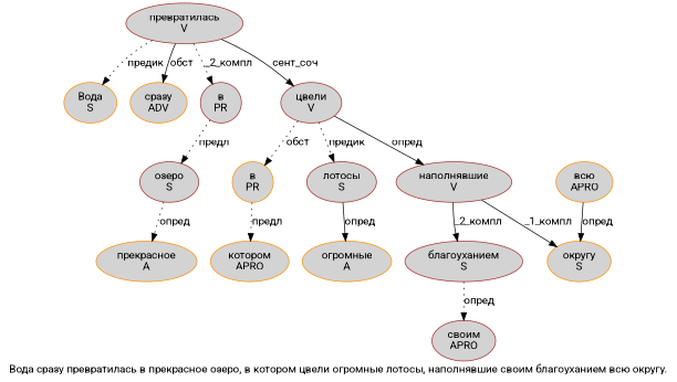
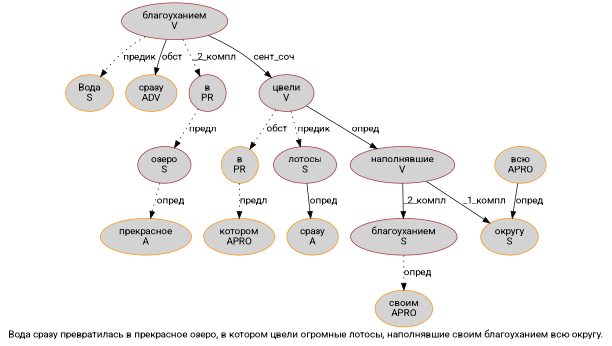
  digraph {
    fontname=Roboto
    label="Вода сразу превратилась в прекрасное озеро, в котором цвели огромные лотосы, наполнявшие своим благоуханием всю округу."
    node [color=darkorange fillcolor=lightgray fontname=Roboto penwidth=1 shape=ellipse style=filled]
    edge [fontname=Roboto style=dotted]
    n1 [label="Вода\nS"]
    n2 [label="сразу\nADV"]
-   n3 [color=brown label="превратилась\nV"]
+   n3 [color=brown label="благоуханием\nV"]
    n4 [color=brown label="в\nPR"]
    n5 [color=brown label="цвели\nV"]
    n6 [color=brown label="озеро\nS"]
    n7 [label="в\nPR"]
    n8 [color=brown label="лотосы\nS"]
    n9 [color=brown label="наполнявшие\nV"]
    n10 [label="прекрасное\nA"]
    n11 [label="котором\nAPRO"]
-   n12 [label="огромные\nA"]
+   n12 [label="сразу\nA"]
    n13 [color=brown label="благоуханием\nS"]
    n14 [label="округу\nS"]
-   n15 [color=brown label="своим\nAPRO"]
+   n15 [label="своим\nAPRO"]
    n16 [label="всю\nAPRO"]
    n3 -> n1 [label="предик"]
    n3 -> n2 [label="обст" style=solid]
    n3 -> n4 [label="_2_компл"]
    n3 -> n5 [label="сент_соч" style=solid]
    n4 -> n6 [label="предл"]
    n5 -> n7 [label="обст"]
    n5 -> n8 [label="предик"]
    n5 -> n9 [label="опред" style=solid]
    n6 -> n10 [label="опред"]
    n7 -> n11 [label="предл"]
    n8 -> n12 [label="опред" style=solid]
    n9 -> n13 [label="_2_компл" style=solid]
    n9 -> n14 [label="_1_компл" style=solid]
    n13 -> n15 [label="опред"]
    n16 -> n14 [label="опред" style=solid]
  }
